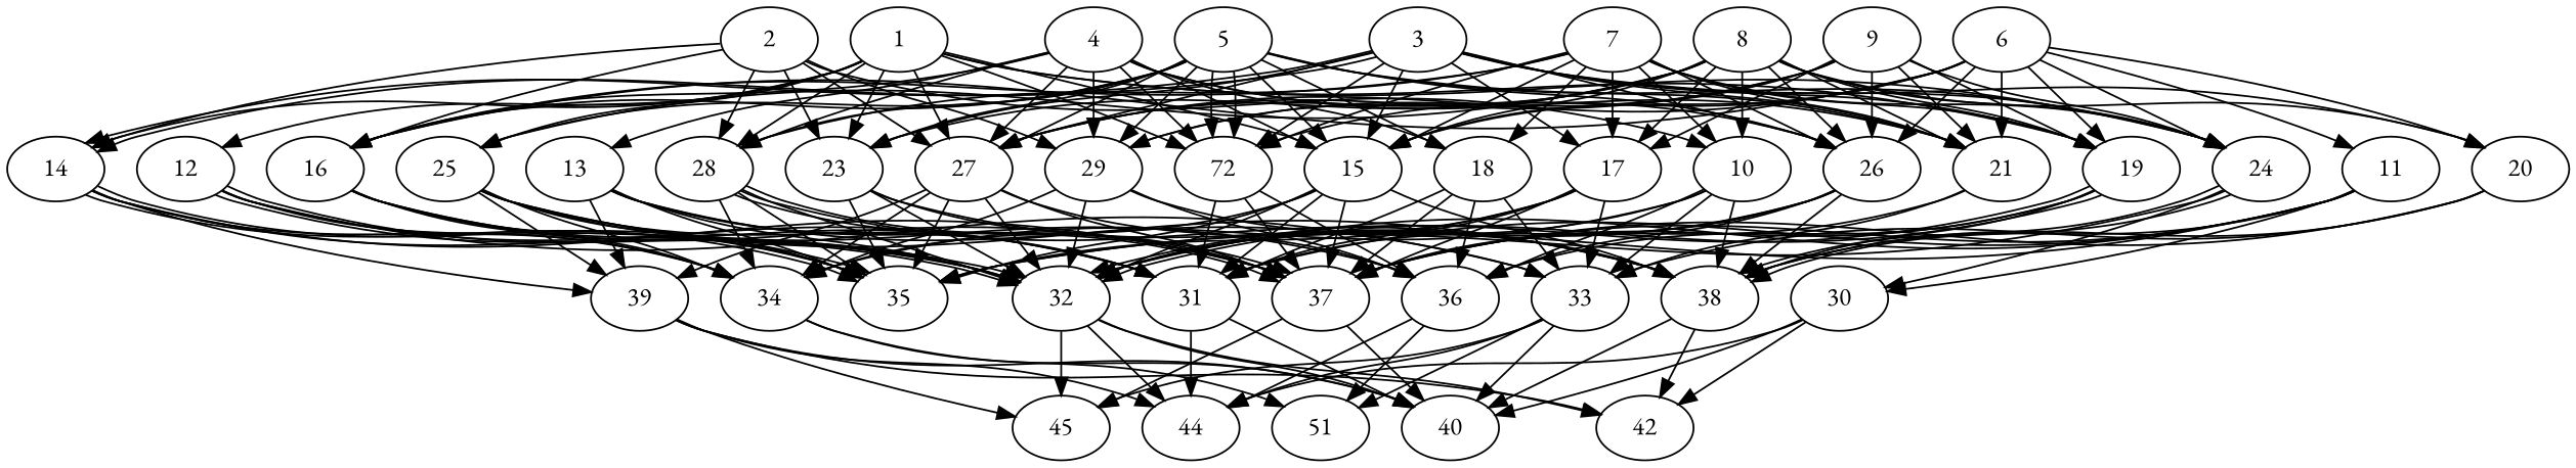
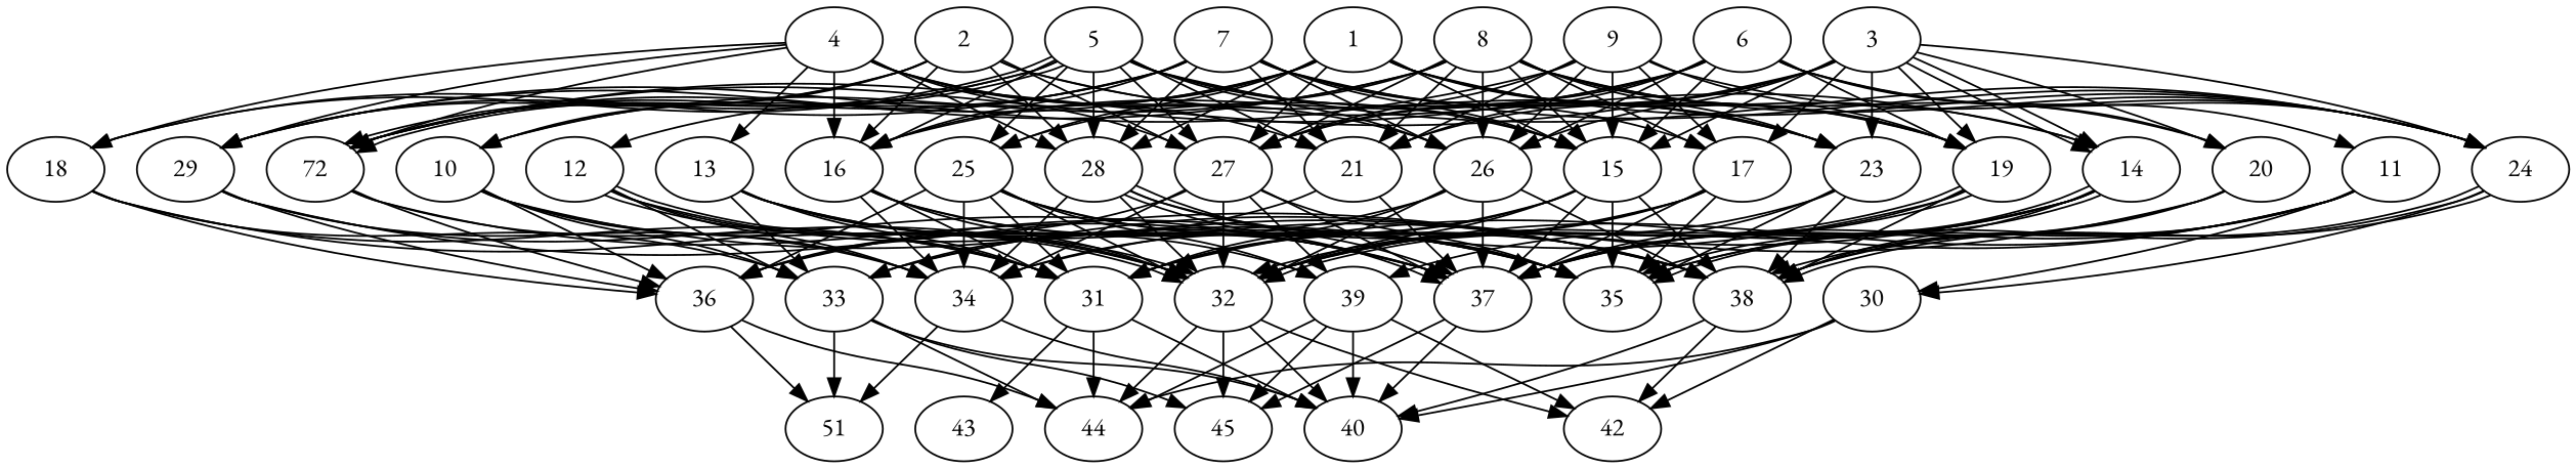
  digraph {
    fontname="EB Garamond"
    node [alpha=0.15 fontname="EB Garamond"]
    edge [fontname="EB Garamond"]
    1 [expect_size=43863040]
    12 [alpha=0.09 expect_size=37784576]
    14 [alpha=0.14 expect_size=8461312]
    15 [alpha=0.04 expect_size=44357632]
    16 [alpha=0.16 expect_size=43248640]
    19 [alpha=0.04 expect_size=20683776]
    n7 [alpha=0.18 expect_size=21364736 label=72]
    23 [alpha=0.02 expect_size=42973184]
    24 [alpha=0.01 expect_size=15181824]
    25 [alpha=0.01 expect_size=48921600]
    27 [alpha=0.17 expect_size=49142784]
    28 [alpha=0.06 expect_size=43053056]
    32 [alpha=0.00 expect_size=26862592]
    34 [expect_size=26923008]
    31 [alpha=0.02 expect_size=23534592]
    35 [alpha=0.19 expect_size=28678144]
    33 [alpha=0.07 expect_size=21540864]
    38 [alpha=0.09 expect_size=45405184]
    37 [expect_size=6034432]
    39 [alpha=0.09 expect_size=12955648]
    36 [alpha=0.00 expect_size=31450112]
    30 [alpha=0.18 expect_size=12419072]
    40 [alpha=0.11 expect_size=41257984]
    42 [alpha=0.11 expect_size=40478720]
    44 [alpha=0.14 expect_size=9252864]
    45 [alpha=0.06 expect_size=44134400]
    n27 [alpha=0.18 expect_size=35828736 label=51]
+   43 [alpha=0.01 expect_size=40563712]
    2 [expect_size=51565568]
    10 [alpha=0.01 expect_size=52316160]
    29 [alpha=0.12 expect_size=49266688]
    26 [alpha=0.09 expect_size=11246592]
    3 [alpha=0.13 expect_size=24597504]
    17 [alpha=0.17 expect_size=39617536]
    20 [alpha=0.05 expect_size=12282880]
    21 [alpha=0.01 expect_size=14085120]
    4 [expect_size=38095872]
    13 [alpha=0.08 expect_size=25595904]
    18 [alpha=0.03 expect_size=47540224]
    5 [alpha=0.20 expect_size=9886720]
    6 [alpha=0.18 expect_size=23222272]
    11 [alpha=0.03 expect_size=49052672]
    7 [alpha=0.03 expect_size=51031040]
    8 [alpha=0.09 expect_size=10193920]
    9 [alpha=0.16 expect_size=43442176]
    1 -> 12
    1 -> 14
    1 -> 15
    1 -> 16
    1 -> 19
    1 -> n7
    1 -> 23
    1 -> 24
    1 -> 25
    1 -> 27
    1 -> 28
    12 -> 32
    12 -> 32
    12 -> 34
    12 -> 31
    12 -> 35
    12 -> 33
    14 -> 32
    14 -> 34
    14 -> 35
    14 -> 35
+   14 -> 38
    14 -> 37
    14 -> 39
    15 -> 32
    15 -> 34
    15 -> 31
    15 -> 35
    15 -> 38
    15 -> 37
    16 -> 32
    16 -> 34
    16 -> 31
    16 -> 35
    16 -> 37
    19 -> 32
    19 -> 32
    19 -> 38
    19 -> 37
    19 -> 36
    n7 -> 31
    n7 -> 37
    n7 -> 36
    23 -> 32
    23 -> 35
    23 -> 38
    23 -> 37
    24 -> 35
    24 -> 38
    24 -> 38
    24 -> 30
    25 -> 32
    25 -> 34
    25 -> 31
    25 -> 35
    25 -> 38
    25 -> 39
    25 -> 36
    27 -> 32
    27 -> 34
    27 -> 35
    27 -> 37
    27 -> 39
    27 -> 36
    28 -> 32
    28 -> 34
    28 -> 35
    28 -> 38
    28 -> 37
    28 -> 37
    32 -> 40
    32 -> 42
    32 -> 44
    32 -> 45
    34 -> 40
    34 -> n27
    31 -> 40
    31 -> 44
+   31 -> 43
    33 -> 40
    33 -> 44
    33 -> 45
    33 -> n27
    38 -> 40
    38 -> 42
    37 -> 40
    37 -> 45
    39 -> 40
    39 -> 42
    39 -> 44
    39 -> 45
    36 -> 44
    36 -> n27
    30 -> 40
    30 -> 42
    30 -> 44
    2 -> 14
    2 -> 16
+   2 -> n7
    2 -> 23
    2 -> 27
    2 -> 28
    2 -> 10
    2 -> 29
    10 -> 32
    10 -> 34
    10 -> 33
    10 -> 38
    10 -> 36
    29 -> 32
    29 -> 34
    29 -> 38
    29 -> 36
    26 -> 32
    26 -> 31
    26 -> 38
    26 -> 37
    26 -> 36
    3 -> 14
    3 -> 14
    3 -> 15
    3 -> 19
    3 -> n7
    3 -> 23
    3 -> 24
    3 -> 27
    3 -> 26
    3 -> 17
    3 -> 20
    3 -> 21
    17 -> 32
    17 -> 31
    17 -> 35
    17 -> 33
    17 -> 37
    20 -> 33
    20 -> 38
    20 -> 37
    21 -> 33
    21 -> 37
    4 -> 15
    4 -> 16
    4 -> n7
    4 -> 27
    4 -> 28
    4 -> 29
    4 -> 26
    4 -> 21
    4 -> 13
    4 -> 18
    13 -> 32
    13 -> 31
    13 -> 35
    13 -> 33
    13 -> 37
    13 -> 39
    18 -> 31
    18 -> 33
    18 -> 37
    18 -> 36
    5 -> 15
    5 -> 16
    5 -> n7
    5 -> n7
    5 -> 23
    5 -> 24
    5 -> 25
    5 -> 27
    5 -> 28
    5 -> 29
    5 -> 26
    5 -> 21
    5 -> 18
    6 -> 15
    6 -> 16
    6 -> 19
    6 -> n7
    6 -> 24
    6 -> 27
    6 -> 26
    6 -> 20
    6 -> 21
    6 -> 11
    11 -> 32
    11 -> 31
    11 -> 35
    11 -> 38
    11 -> 37
    11 -> 30
    7 -> 15
    7 -> 16
    7 -> 19
    7 -> n7
    7 -> 24
    7 -> 28
    7 -> 10
    7 -> 26
    7 -> 17
    7 -> 21
    7 -> 18
    8 -> 15
    8 -> 19
    8 -> 23
    8 -> 24
    8 -> 25
    8 -> 27
    8 -> 10
    8 -> 29
    8 -> 26
    8 -> 17
    8 -> 20
    8 -> 21
    9 -> 15
    9 -> 19
    9 -> 24
    9 -> 27
    9 -> 29
    9 -> 26
    9 -> 17
    9 -> 21
  }
